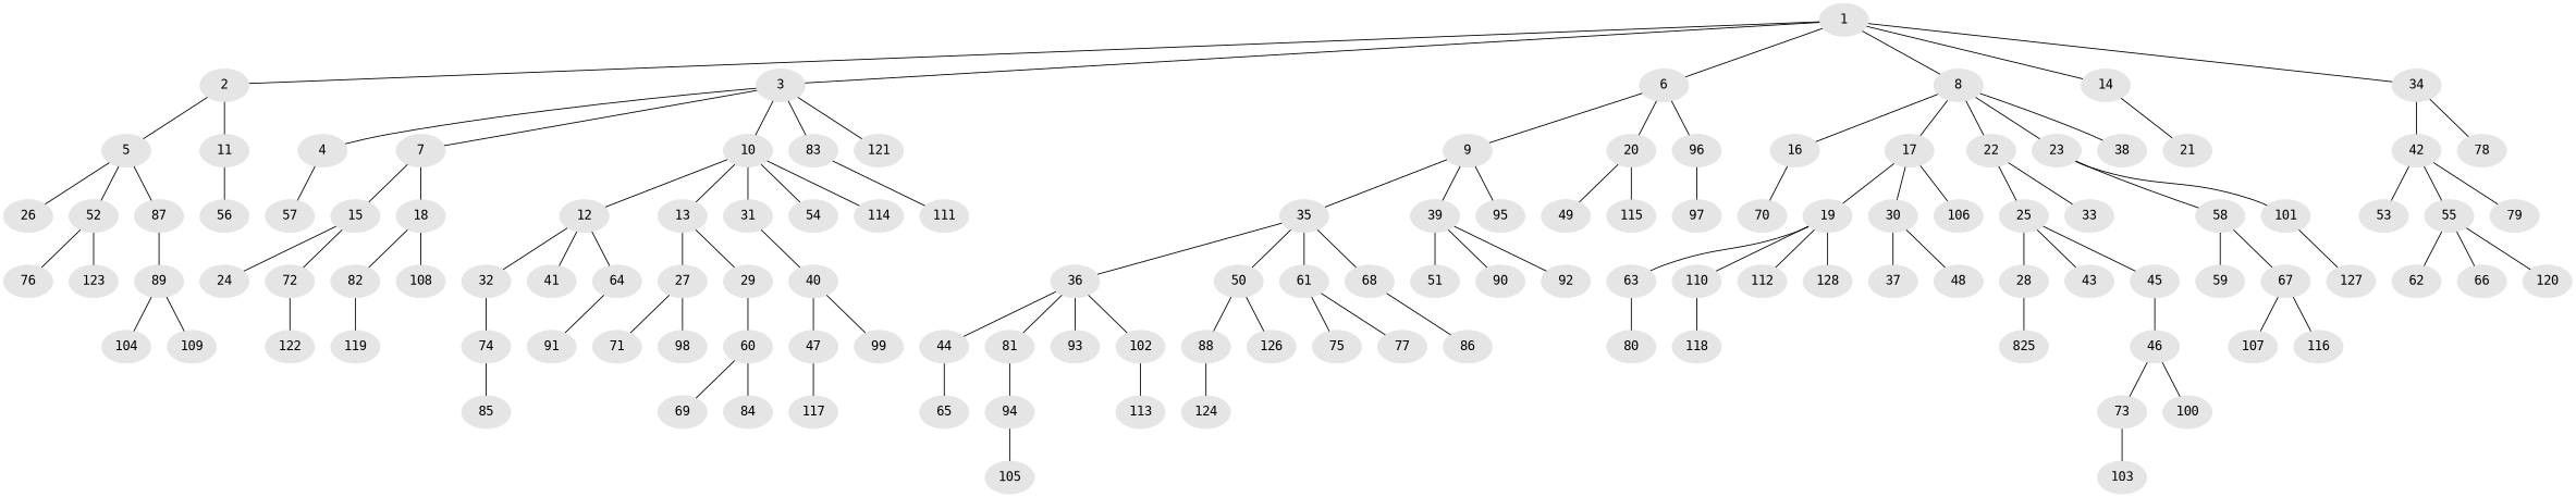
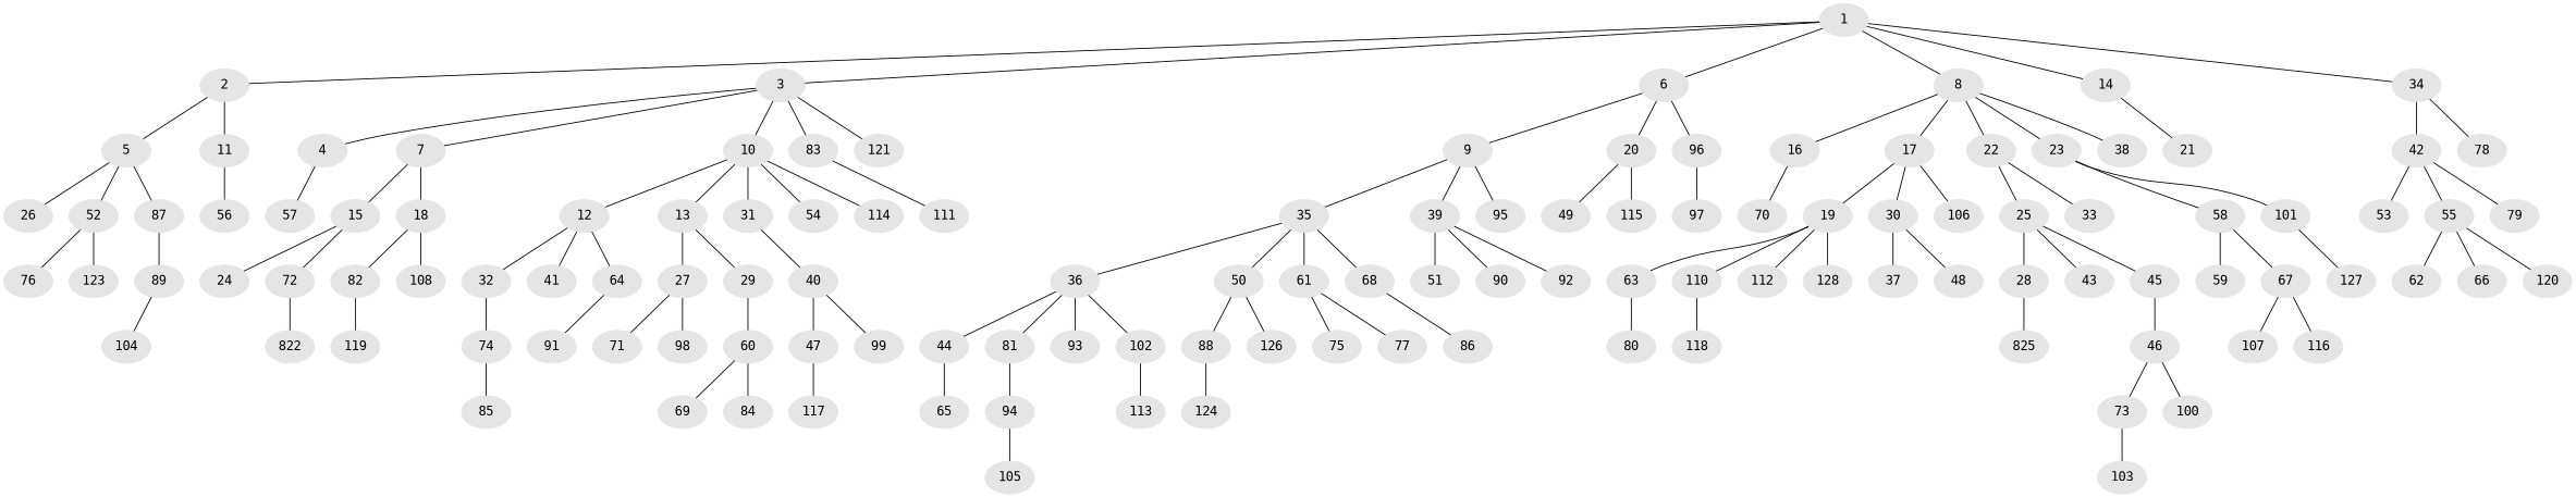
  graph {
    fontname="DejaVu Sans Mono"
    node [color=gray90 fontname="DejaVu Sans Mono" style=filled]
    edge [fontname="DejaVu Sans Mono"]
    1
    2
    3
    6
    8
    14
    34
    5
    11
    4
    7
    10
    83
    121
    9
    20
    96
    16
    17
    22
    23
    38
    21
    42
    78
    26
    52
    87
    56
    57
    15
    18
    12
    13
    31
    54
    114
    111
    76
    123
    89
    35
    39
    95
    49
    115
    97
    24
    72
    82
    108
    70
    19
    30
    106
    25
    33
    58
    101
    36
    50
    61
    68
    51
    90
    92
    32
    41
    64
    27
    29
    40
    74
    91
    71
    98
    60
-   122
+   122 [label=822]
    63
    110
    112
    128
    37
    48
    119
    80
    118
    28
    43
    45
    59
    67
    127
    n94 [label=825]
    46
    69
    84
    47
    99
    85
    53
    55
    79
    44
    81
    93
    102
    88
    126
    75
    77
    86
    65
    94
    113
    117
    62
    66
    120
    73
    100
    103
    124
    107
    116
    105
    104
-   109
    1 -- 2
    1 -- 3
    1 -- 6
    1 -- 8
    1 -- 14
    1 -- 34
    2 -- 5
    2 -- 11
    3 -- 4
    3 -- 7
    3 -- 10
    3 -- 83
    3 -- 121
    6 -- 9
    6 -- 20
    6 -- 96
    8 -- 16
    8 -- 17
    8 -- 22
    8 -- 23
    8 -- 38
    14 -- 21
    34 -- 42
    34 -- 78
    5 -- 26
    5 -- 52
    5 -- 87
    11 -- 56
    4 -- 57
    7 -- 15
    7 -- 18
    10 -- 12
    10 -- 13
    10 -- 31
    10 -- 54
    10 -- 114
    83 -- 111
    9 -- 35
    9 -- 39
    9 -- 95
    20 -- 49
    20 -- 115
    96 -- 97
    16 -- 70
    17 -- 19
    17 -- 30
    17 -- 106
    22 -- 25
    22 -- 33
    23 -- 58
    23 -- 101
    42 -- 53
    42 -- 55
    42 -- 79
    52 -- 76
    52 -- 123
    87 -- 89
    15 -- 24
    15 -- 72
    18 -- 82
    18 -- 108
    12 -- 32
    12 -- 41
    12 -- 64
    13 -- 27
    13 -- 29
    31 -- 40
    89 -- 104
-   89 -- 109
    35 -- 36
    35 -- 50
    35 -- 61
    35 -- 68
    39 -- 51
    39 -- 90
    39 -- 92
    72 -- 122
    82 -- 119
    19 -- 63
    19 -- 110
    19 -- 112
    19 -- 128
    30 -- 37
    30 -- 48
    25 -- 28
    25 -- 43
    25 -- 45
    58 -- 59
    58 -- 67
    101 -- 127
    36 -- 44
    36 -- 81
    36 -- 93
    36 -- 102
    50 -- 88
    50 -- 126
    61 -- 75
    61 -- 77
    68 -- 86
    32 -- 74
    64 -- 91
    27 -- 71
    27 -- 98
    29 -- 60
    40 -- 47
    40 -- 99
    74 -- 85
    60 -- 69
    60 -- 84
    63 -- 80
    110 -- 118
    28 -- n94
    45 -- 46
    67 -- 107
    67 -- 116
    46 -- 73
    46 -- 100
    47 -- 117
    55 -- 62
    55 -- 66
    55 -- 120
    44 -- 65
    81 -- 94
    102 -- 113
    88 -- 124
    94 -- 105
    73 -- 103
  }
